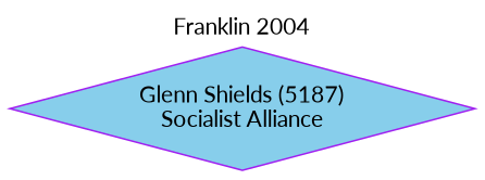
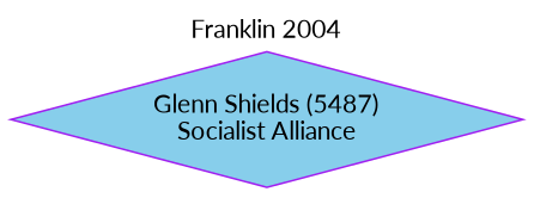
  digraph {
    label="Franklin 2004"
    labelloc=t
    mclimit=10
    fontname=Lato
-   n1 [label="Glenn Shields (5187)\nSocialist Alliance" shape=diamond style=filled fillcolor=skyblue color=purple fontname=Lato]
+   n1 [label="Glenn Shields (5487)\nSocialist Alliance" shape=diamond style=filled fillcolor=skyblue color=purple fontname=Lato]
  }
